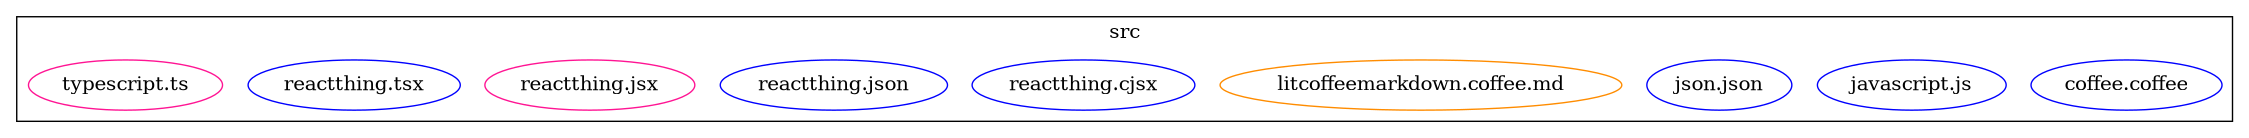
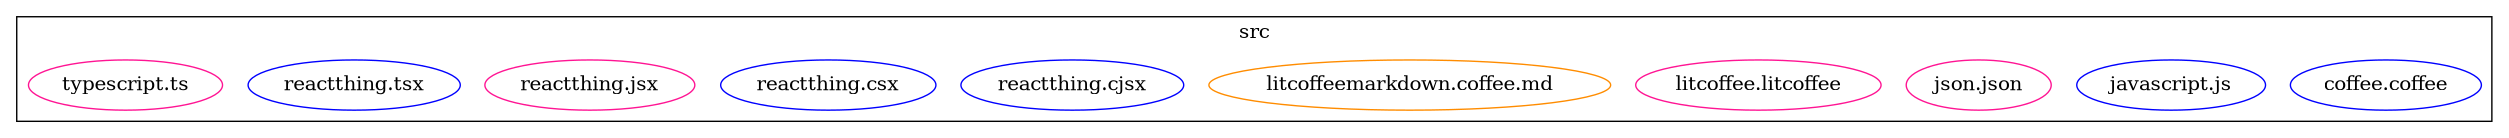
  strict digraph {
    node [color=blue]
    n1 [label="coffee.coffee"]
    n2 [label="javascript.js"]
-   n3 [label="json.json"]
+   n3 [label="json.json" color=deeppink]
+   n4 [label="litcoffee.litcoffee" color=deeppink]
    n5 [label="litcoffeemarkdown.coffee.md" color=darkorange]
    n6 [label="reactthing.cjsx"]
-   n7 [label="reactthing.json"]
+   n7 [label="reactthing.csx"]
    n8 [label="reactthing.jsx" color=deeppink]
    n9 [label="reactthing.tsx"]
    n10 [label="typescript.ts" color=deeppink]
    subgraph cluster_1 {
      label=src
      n1
      n2
      n3
+     n4
      n5
      n6
      n7
      n8
      n9
      n10
    }
  }
